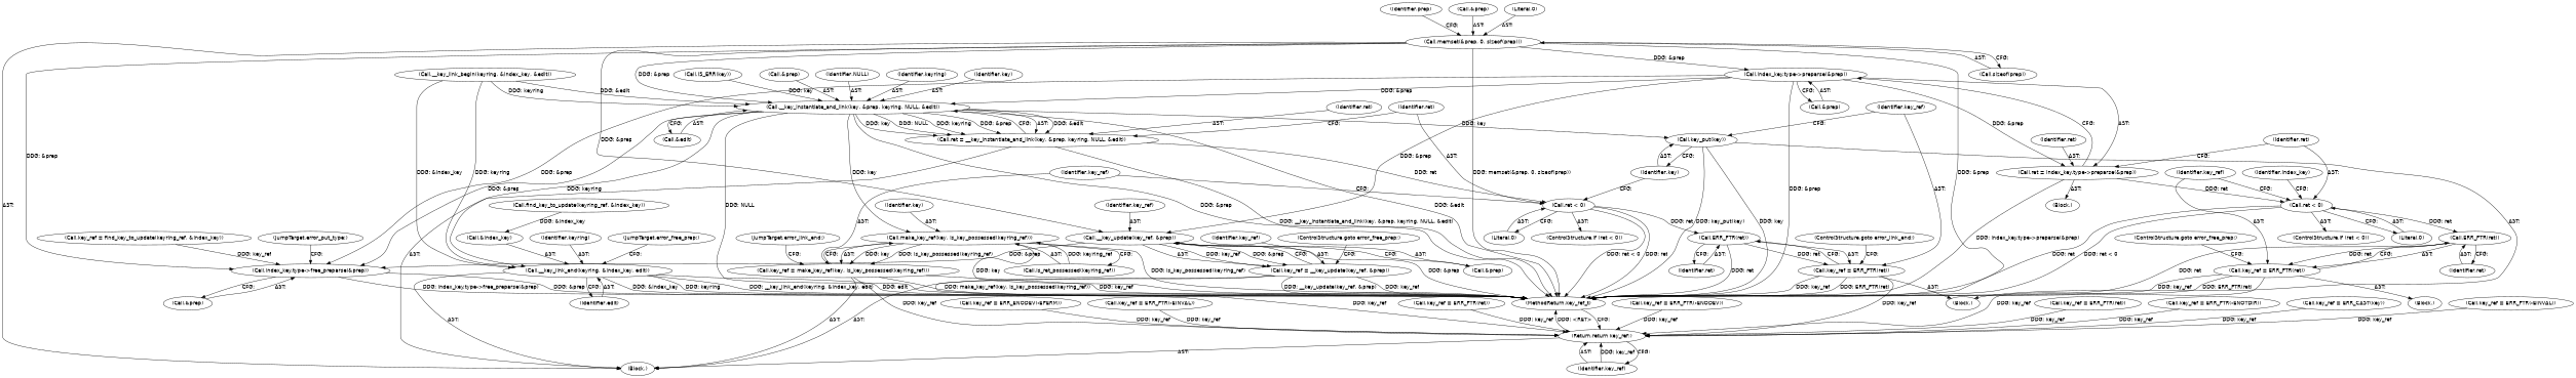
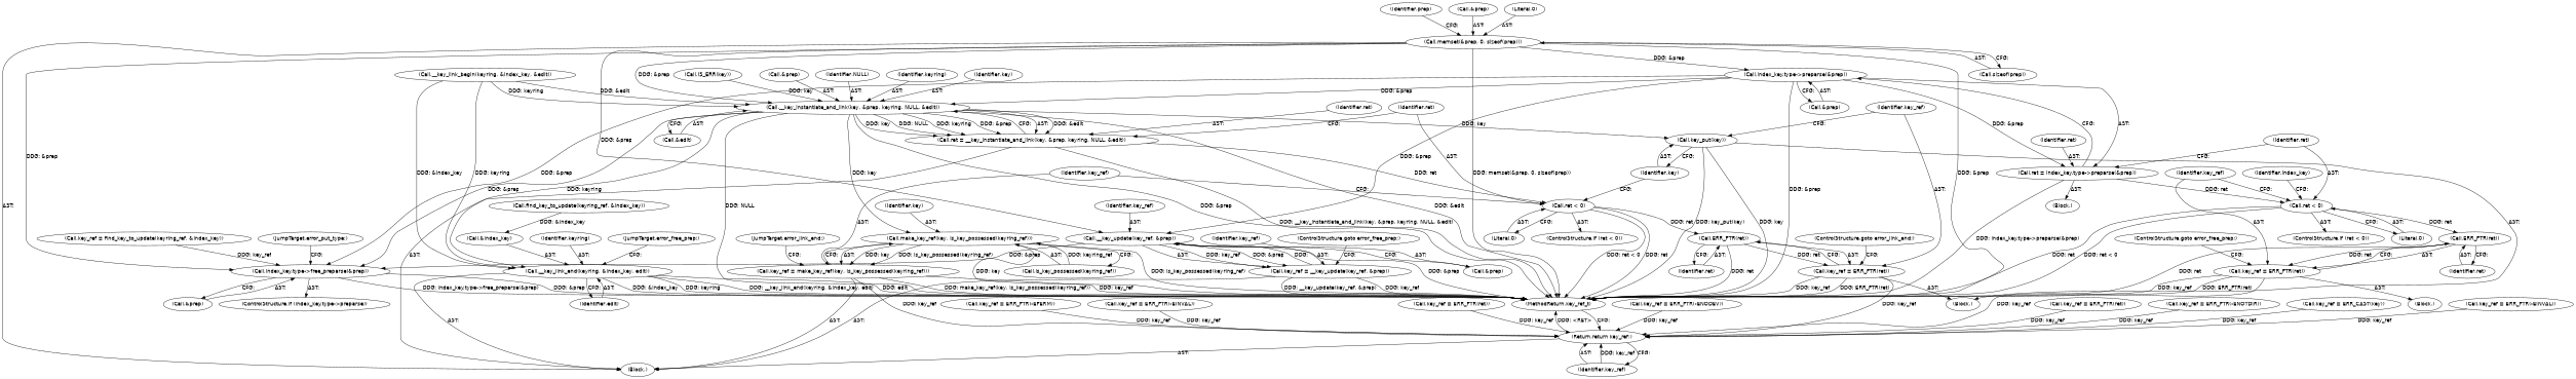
  digraph {
    fontname="DejaVu Sans"
    node [fontname="DejaVu Sans"]
    edge [fontname="DejaVu Sans"]
    n1 [label="(Call,memset(&prep, 0, sizeof(prep)))"]
    n2 [label="(Call,index_key.type->preparse(&prep))"]
    n3 [label="(Call,__key_instantiate_and_link(key, &prep, keyring, NULL, &edit))"]
    n4 [label="(Call,index_key.type->free_preparse(&prep))"]
    n5 [label="(Call,__key_update(key_ref, &prep))"]
    n6 [label="(MethodReturn,key_ref_t)"]
    n7 [label="(Call,sizeof(prep))"]
    n8 [label="(Block,)"]
    n9 [label="(Call,ret = index_key.type->preparse(&prep))"]
    n10 [label="(Call,&prep)"]
    n11 [label="(Call,ret = __key_instantiate_and_link(key, &prep, keyring, NULL, &edit))"]
    n12 [label="(Call,key_put(key))"]
    n13 [label="(Call,make_key_ref(key, is_key_possessed(keyring_ref)))"]
    n14 [label="(Call,__key_link_end(keyring, &index_key, edit))"]
    n15 [label="(Call,&edit)"]
    n16 [label="(Call,&prep)"]
+   n17 [label="(ControlStructure,if (index_key.type->preparse))"]
    n18 [label="(Call,key_ref = __key_update(key_ref, &prep))"]
    n19 [label="(Call,&prep)"]
    n20 [label="(Return,return key_ref;)"]
    n21 [label="(Call,ret < 0)"]
    n22 [label="(Block,)"]
    n23 [label="(Call,ERR_PTR(ret))"]
    n24 [label="(Literal,0)"]
    n25 [label="(ControlStructure,if (ret < 0))"]
    n26 [label="(Call,key_ref = ERR_PTR(ret))"]
    n27 [label="(Identifier,ret)"]
    n28 [label="(Block,)"]
    n29 [label="(Identifier,key_ref)"]
    n30 [label="(Call,ret < 0)"]
    n31 [label="(Block,)"]
    n32 [label="(Identifier,key)"]
    n33 [label="(Call,key_ref = make_key_ref(key, is_key_possessed(keyring_ref)))"]
-   n34 [label="(Call,is_ret_possessed(keyring_ref))"]
+   n34 [label="(Call,is_key_possessed(keyring_ref))"]
    n35 [label="(Identifier,edit)"]
    n36 [label="(Call,ERR_PTR(ret))"]
    n37 [label="(Literal,0)"]
    n38 [label="(ControlStructure,if (ret < 0))"]
    n39 [label="(Call,key_ref = ERR_PTR(ret))"]
    n40 [label="(Identifier,ret)"]
    n41 [label="(Identifier,prep)"]
    n42 [label="(Call,__key_link_begin(keyring, &index_key, &edit))"]
    n43 [label="(Call,key_ref = ERR_PTR(-ENOTDIR))"]
    n44 [label="(JumpTarget,error_link_end:)"]
    n45 [label="(Identifier,ret)"]
    n46 [label="(ControlStructure,goto error_free_prep;)"]
    n47 [label="(JumpTarget,error_put_type:)"]
    n48 [label="(Call,&index_key)"]
    n49 [label="(Identifier,ret)"]
    n50 [label="(Call,key_ref = ERR_PTR(-ENODEV))"]
    n51 [label="(Identifier,key_ref)"]
    n52 [label="(Identifier,keyring)"]
    n53 [label="(ControlStructure,goto error_link_end;)"]
    n54 [label="(Identifier,key_ref)"]
    n55 [label="(Call,key_ref = ERR_PTR(ret))"]
    n56 [label="(Call,IS_ERR(key))"]
    n57 [label="(Call,key_ref = find_key_to_update(keyring_ref, &index_key))"]
    n58 [label="(Identifier,key_ref)"]
    n59 [label="(Identifier,key)"]
    n60 [label="(Identifier,ret)"]
    n61 [label="(Identifier,ret)"]
    n62 [label="(Call,key_ref = ERR_PTR(-EINVAL))"]
    n63 [label="(Call,&prep)"]
    n64 [label="(Call,key_ref = ERR_PTR(ret))"]
    n65 [label="(Identifier,index_key)"]
    n66 [label="(Identifier,key_ref)"]
    n67 [label="(JumpTarget,error_free_prep:)"]
    n68 [label="(Call,key_ref = ERR_CAST(key))"]
    n69 [label="(Call,key_ref = ERR_PTR(-EINVAL))"]
    n70 [label="(Literal,0)"]
    n71 [label="(Call,&prep)"]
    n72 [label="(Identifier,NULL)"]
    n73 [label="(Identifier,key_ref)"]
    n74 [label="(Identifier,keyring)"]
    n75 [label="(Identifier,key)"]
    n76 [label="(Call,find_key_to_update(keyring_ref, &index_key))"]
    n77 [label="(ControlStructure,goto error_free_prep;)"]
-   n78 [label="(Call,key_ref = ERR_ENODEV(-EPERM))"]
+   n78 [label="(Call,key_ref = ERR_PTR(-EPERM))"]
    n1 -> n2 [label="DDG: &prep"]
    n1 -> n3 [label="DDG: &prep"]
    n1 -> n4 [label="DDG: &prep"]
    n1 -> n5 [label="DDG: &prep"]
    n1 -> n6 [label="DDG: &prep"]
    n1 -> n6 [label="DDG: memset(&prep, 0, sizeof(prep))"]
    n1 -> n7 [label="CFG: "]
    n1 -> n8 [label="AST: "]
    n2 -> n3 [label="DDG: &prep"]
    n2 -> n4 [label="DDG: &prep"]
    n2 -> n5 [label="DDG: &prep"]
    n2 -> n6 [label="DDG: &prep"]
    n2 -> n9 [label="AST: "]
    n2 -> n9 [label="DDG: &prep"]
    n2 -> n10 [label="CFG: "]
    n3 -> n4 [label="DDG: &prep"]
    n3 -> n6 [label="DDG: &edit"]
    n3 -> n6 [label="DDG: NULL"]
    n3 -> n6 [label="DDG: &prep"]
    n3 -> n11 [label="AST: "]
    n3 -> n11 [label="DDG: &edit"]
    n3 -> n11 [label="DDG: key"]
    n3 -> n11 [label="DDG: NULL"]
    n3 -> n11 [label="DDG: keyring"]
    n3 -> n11 [label="DDG: &prep"]
    n3 -> n12 [label="DDG: key"]
    n3 -> n13 [label="DDG: key"]
    n3 -> n14 [label="DDG: keyring"]
    n3 -> n15 [label="CFG: "]
    n4 -> n6 [label="DDG: index_key.type->free_preparse(&prep)"]
    n4 -> n6 [label="DDG: &prep"]
    n4 -> n16 [label="CFG: "]
+   n4 -> n17 [label="AST: "]
    n5 -> n4 [label="DDG: &prep"]
    n5 -> n6 [label="DDG: &prep"]
    n5 -> n18 [label="AST: "]
    n5 -> n18 [label="DDG: key_ref"]
    n5 -> n18 [label="DDG: &prep"]
    n5 -> n19 [label="CFG: "]
    n6 -> n20 [label="CFG: "]
    n7 -> n1 [label="AST: "]
    n9 -> n2 [label="CFG: "]
    n9 -> n6 [label="DDG: index_key.type->preparse(&prep)"]
    n9 -> n21 [label="DDG: ret"]
    n9 -> n22 [label="AST: "]
    n10 -> n2 [label="AST: "]
    n11 -> n3 [label="CFG: "]
    n11 -> n6 [label="DDG: __key_instantiate_and_link(key, &prep, keyring, NULL, &edit)"]
    n11 -> n8 [label="AST: "]
    n11 -> n30 [label="DDG: ret"]
    n12 -> n6 [label="DDG: key"]
    n12 -> n6 [label="DDG: key_put(key)"]
    n12 -> n31 [label="AST: "]
    n12 -> n32 [label="CFG: "]
    n13 -> n6 [label="DDG: is_key_possessed(keyring_ref)"]
    n13 -> n6 [label="DDG: key"]
    n13 -> n33 [label="AST: "]
    n13 -> n33 [label="DDG: key"]
    n13 -> n33 [label="DDG: is_key_possessed(keyring_ref)"]
    n13 -> n34 [label="CFG: "]
    n14 -> n6 [label="DDG: __key_link_end(keyring, &index_key, edit)"]
    n14 -> n6 [label="DDG: edit"]
    n14 -> n6 [label="DDG: &index_key"]
    n14 -> n6 [label="DDG: keyring"]
    n14 -> n8 [label="AST: "]
    n14 -> n35 [label="CFG: "]
    n15 -> n3 [label="AST: "]
    n16 -> n4 [label="AST: "]
-   n18 -> n5 [label="CFG: "]
+   n18 -> n5 [label="DDG: "]
    n18 -> n6 [label="DDG: __key_update(key_ref, &prep)"]
    n18 -> n6 [label="DDG: key_ref"]
    n18 -> n8 [label="AST: "]
-   n18 -> n20 [label="DDG: key_ref"]
    n19 -> n5 [label="AST: "]
    n20 -> n6 [label="DDG: <RET>"]
    n20 -> n8 [label="AST: "]
    n20 -> n29 [label="CFG: "]
    n21 -> n6 [label="DDG: ret < 0"]
    n21 -> n6 [label="DDG: ret"]
    n21 -> n23 [label="DDG: ret"]
    n21 -> n24 [label="CFG: "]
    n21 -> n25 [label="AST: "]
    n23 -> n6 [label="DDG: ret"]
    n23 -> n26 [label="AST: "]
    n23 -> n26 [label="DDG: ret"]
    n23 -> n27 [label="CFG: "]
    n24 -> n21 [label="AST: "]
    n26 -> n6 [label="DDG: ERR_PTR(ret)"]
    n26 -> n6 [label="DDG: key_ref"]
    n26 -> n20 [label="DDG: key_ref"]
    n26 -> n23 [label="CFG: "]
    n26 -> n28 [label="AST: "]
    n27 -> n23 [label="AST: "]
    n29 -> n20 [label="AST: "]
    n29 -> n20 [label="DDG: key_ref"]
    n30 -> n6 [label="DDG: ret < 0"]
    n30 -> n6 [label="DDG: ret"]
    n30 -> n36 [label="DDG: ret"]
    n30 -> n37 [label="CFG: "]
    n30 -> n38 [label="AST: "]
    n32 -> n12 [label="AST: "]
    n32 -> n30 [label="CFG: "]
    n33 -> n6 [label="DDG: make_key_ref(key, is_key_possessed(keyring_ref))"]
    n33 -> n6 [label="DDG: key_ref"]
    n33 -> n8 [label="AST: "]
    n33 -> n13 [label="CFG: "]
    n33 -> n20 [label="DDG: key_ref"]
    n34 -> n13 [label="AST: "]
    n34 -> n13 [label="DDG: keyring_ref"]
    n35 -> n14 [label="AST: "]
    n36 -> n6 [label="DDG: ret"]
    n36 -> n39 [label="AST: "]
    n36 -> n39 [label="DDG: ret"]
    n36 -> n40 [label="CFG: "]
    n37 -> n30 [label="AST: "]
    n39 -> n6 [label="DDG: ERR_PTR(ret)"]
    n39 -> n6 [label="DDG: key_ref"]
    n39 -> n20 [label="DDG: key_ref"]
    n39 -> n31 [label="AST: "]
    n39 -> n36 [label="CFG: "]
    n40 -> n36 [label="AST: "]
    n41 -> n1 [label="CFG: "]
    n42 -> n3 [label="DDG: keyring"]
    n42 -> n3 [label="DDG: &edit"]
    n42 -> n14 [label="DDG: keyring"]
    n42 -> n14 [label="DDG: &index_key"]
    n43 -> n20 [label="DDG: key_ref"]
    n44 -> n33 [label="CFG: "]
    n45 -> n9 [label="AST: "]
    n46 -> n18 [label="CFG: "]
    n47 -> n4 [label="CFG: "]
    n48 -> n14 [label="AST: "]
    n49 -> n11 [label="CFG: "]
    n49 -> n30 [label="AST: "]
    n50 -> n20 [label="DDG: key_ref"]
    n51 -> n18 [label="AST: "]
    n52 -> n14 [label="AST: "]
    n53 -> n39 [label="CFG: "]
    n54 -> n5 [label="AST: "]
    n55 -> n20 [label="DDG: key_ref"]
    n56 -> n3 [label="DDG: key"]
    n57 -> n4 [label="DDG: key_ref"]
    n58 -> n12 [label="CFG: "]
    n58 -> n39 [label="AST: "]
    n59 -> n13 [label="AST: "]
    n60 -> n9 [label="CFG: "]
    n60 -> n21 [label="AST: "]
    n61 -> n11 [label="AST: "]
    n62 -> n20 [label="DDG: key_ref"]
    n63 -> n1 [label="AST: "]
    n64 -> n20 [label="DDG: key_ref"]
    n65 -> n21 [label="CFG: "]
    n66 -> n21 [label="CFG: "]
    n66 -> n26 [label="AST: "]
    n67 -> n14 [label="CFG: "]
    n68 -> n20 [label="DDG: key_ref"]
    n69 -> n20 [label="DDG: key_ref"]
    n70 -> n1 [label="AST: "]
    n71 -> n3 [label="AST: "]
    n72 -> n3 [label="AST: "]
    n73 -> n30 [label="CFG: "]
    n73 -> n33 [label="AST: "]
    n74 -> n3 [label="AST: "]
    n75 -> n3 [label="AST: "]
    n76 -> n48 [label="DDG: &index_key"]
    n77 -> n26 [label="CFG: "]
    n78 -> n20 [label="DDG: key_ref"]
  }
